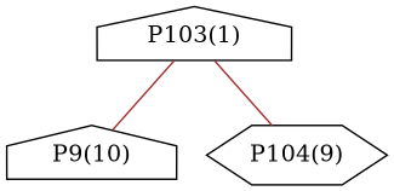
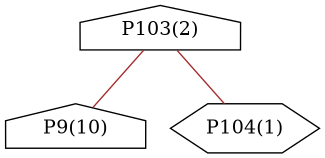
  graph {
    node [shape=house]
    edge [color=brown style=solid]
    n1 [label="P9(10)"]
-   "P103(2)" [label="P103(1)"]
-   "P104(1)" [shape=hexagon label="P104(9)"]
+   "P103(2)"
+   "P104(1)" [shape=hexagon]
    "P103(2)" -- n1
    "P103(2)" -- "P104(1)"
  }
